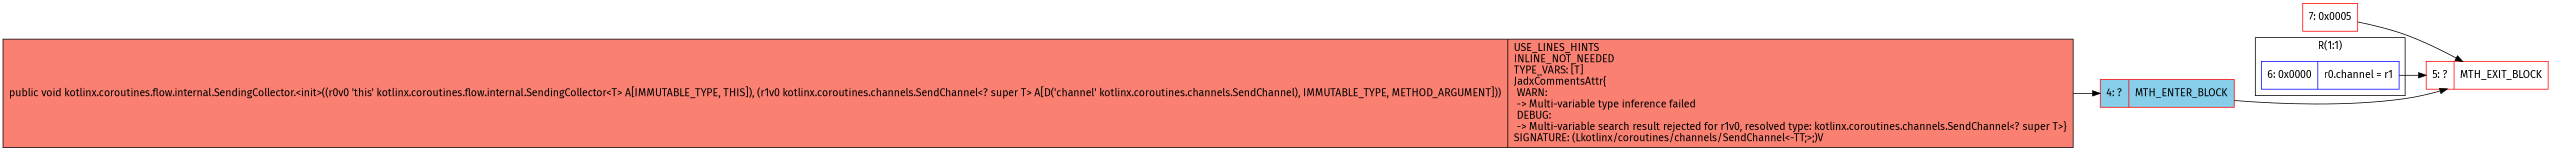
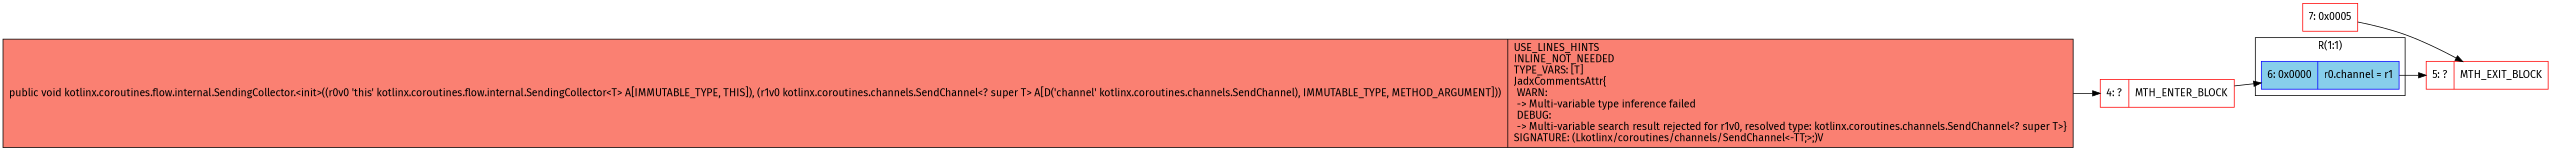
  digraph {
    fontname="Fira Sans"
    rankdir=LR
    node [color=red fillcolor=skyblue fontname="Fira Sans" shape=record style=filled]
    edge [fontname="Fira Sans"]
-   n1 [color=blue fillcolor=white label="{6\:\ 0x0000|r0.channel = r1\l}"]
+   n1 [color=blue label="{6\:\ 0x0000|r0.channel = r1\l}"]
    n2 [fillcolor=white label="{5\:\ ?|MTH_EXIT_BLOCK\l}"]
    n3 [fillcolor=white label="{7\:\ 0x0005}"]
-   n4 [label="{4\:\ ?|MTH_ENTER_BLOCK\l}"]
+   n4 [fillcolor=white label="{4\:\ ?|MTH_ENTER_BLOCK\l}"]
    n5 [fillcolor=salmon label="{public void kotlinx.coroutines.flow.internal.SendingCollector.\<init\>((r0v0 'this' kotlinx.coroutines.flow.internal.SendingCollector\<T\> A[IMMUTABLE_TYPE, THIS]), (r1v0 kotlinx.coroutines.channels.SendChannel\<? super T\> A[D('channel' kotlinx.coroutines.channels.SendChannel), IMMUTABLE_TYPE, METHOD_ARGUMENT]))  | USE_LINES_HINTS\lINLINE_NOT_NEEDED\lTYPE_VARS: [T]\lJadxCommentsAttr\{\l WARN: \l \-\> Multi\-variable type inference failed\l DEBUG: \l \-\> Multi\-variable search result rejected for r1v0, resolved type: kotlinx.coroutines.channels.SendChannel\<? super T\>\}\lSIGNATURE: (Lkotlinx\/coroutines\/channels\/SendChannel\<\-TT;\>;)V\l}" color=""]
    subgraph cluster_1 {
      label="R(1:1)"
      n1
    }
    n1 -> n2
    n3 -> n2
-   n4 -> n2
+   n4 -> n1
    n5 -> n4
  }
